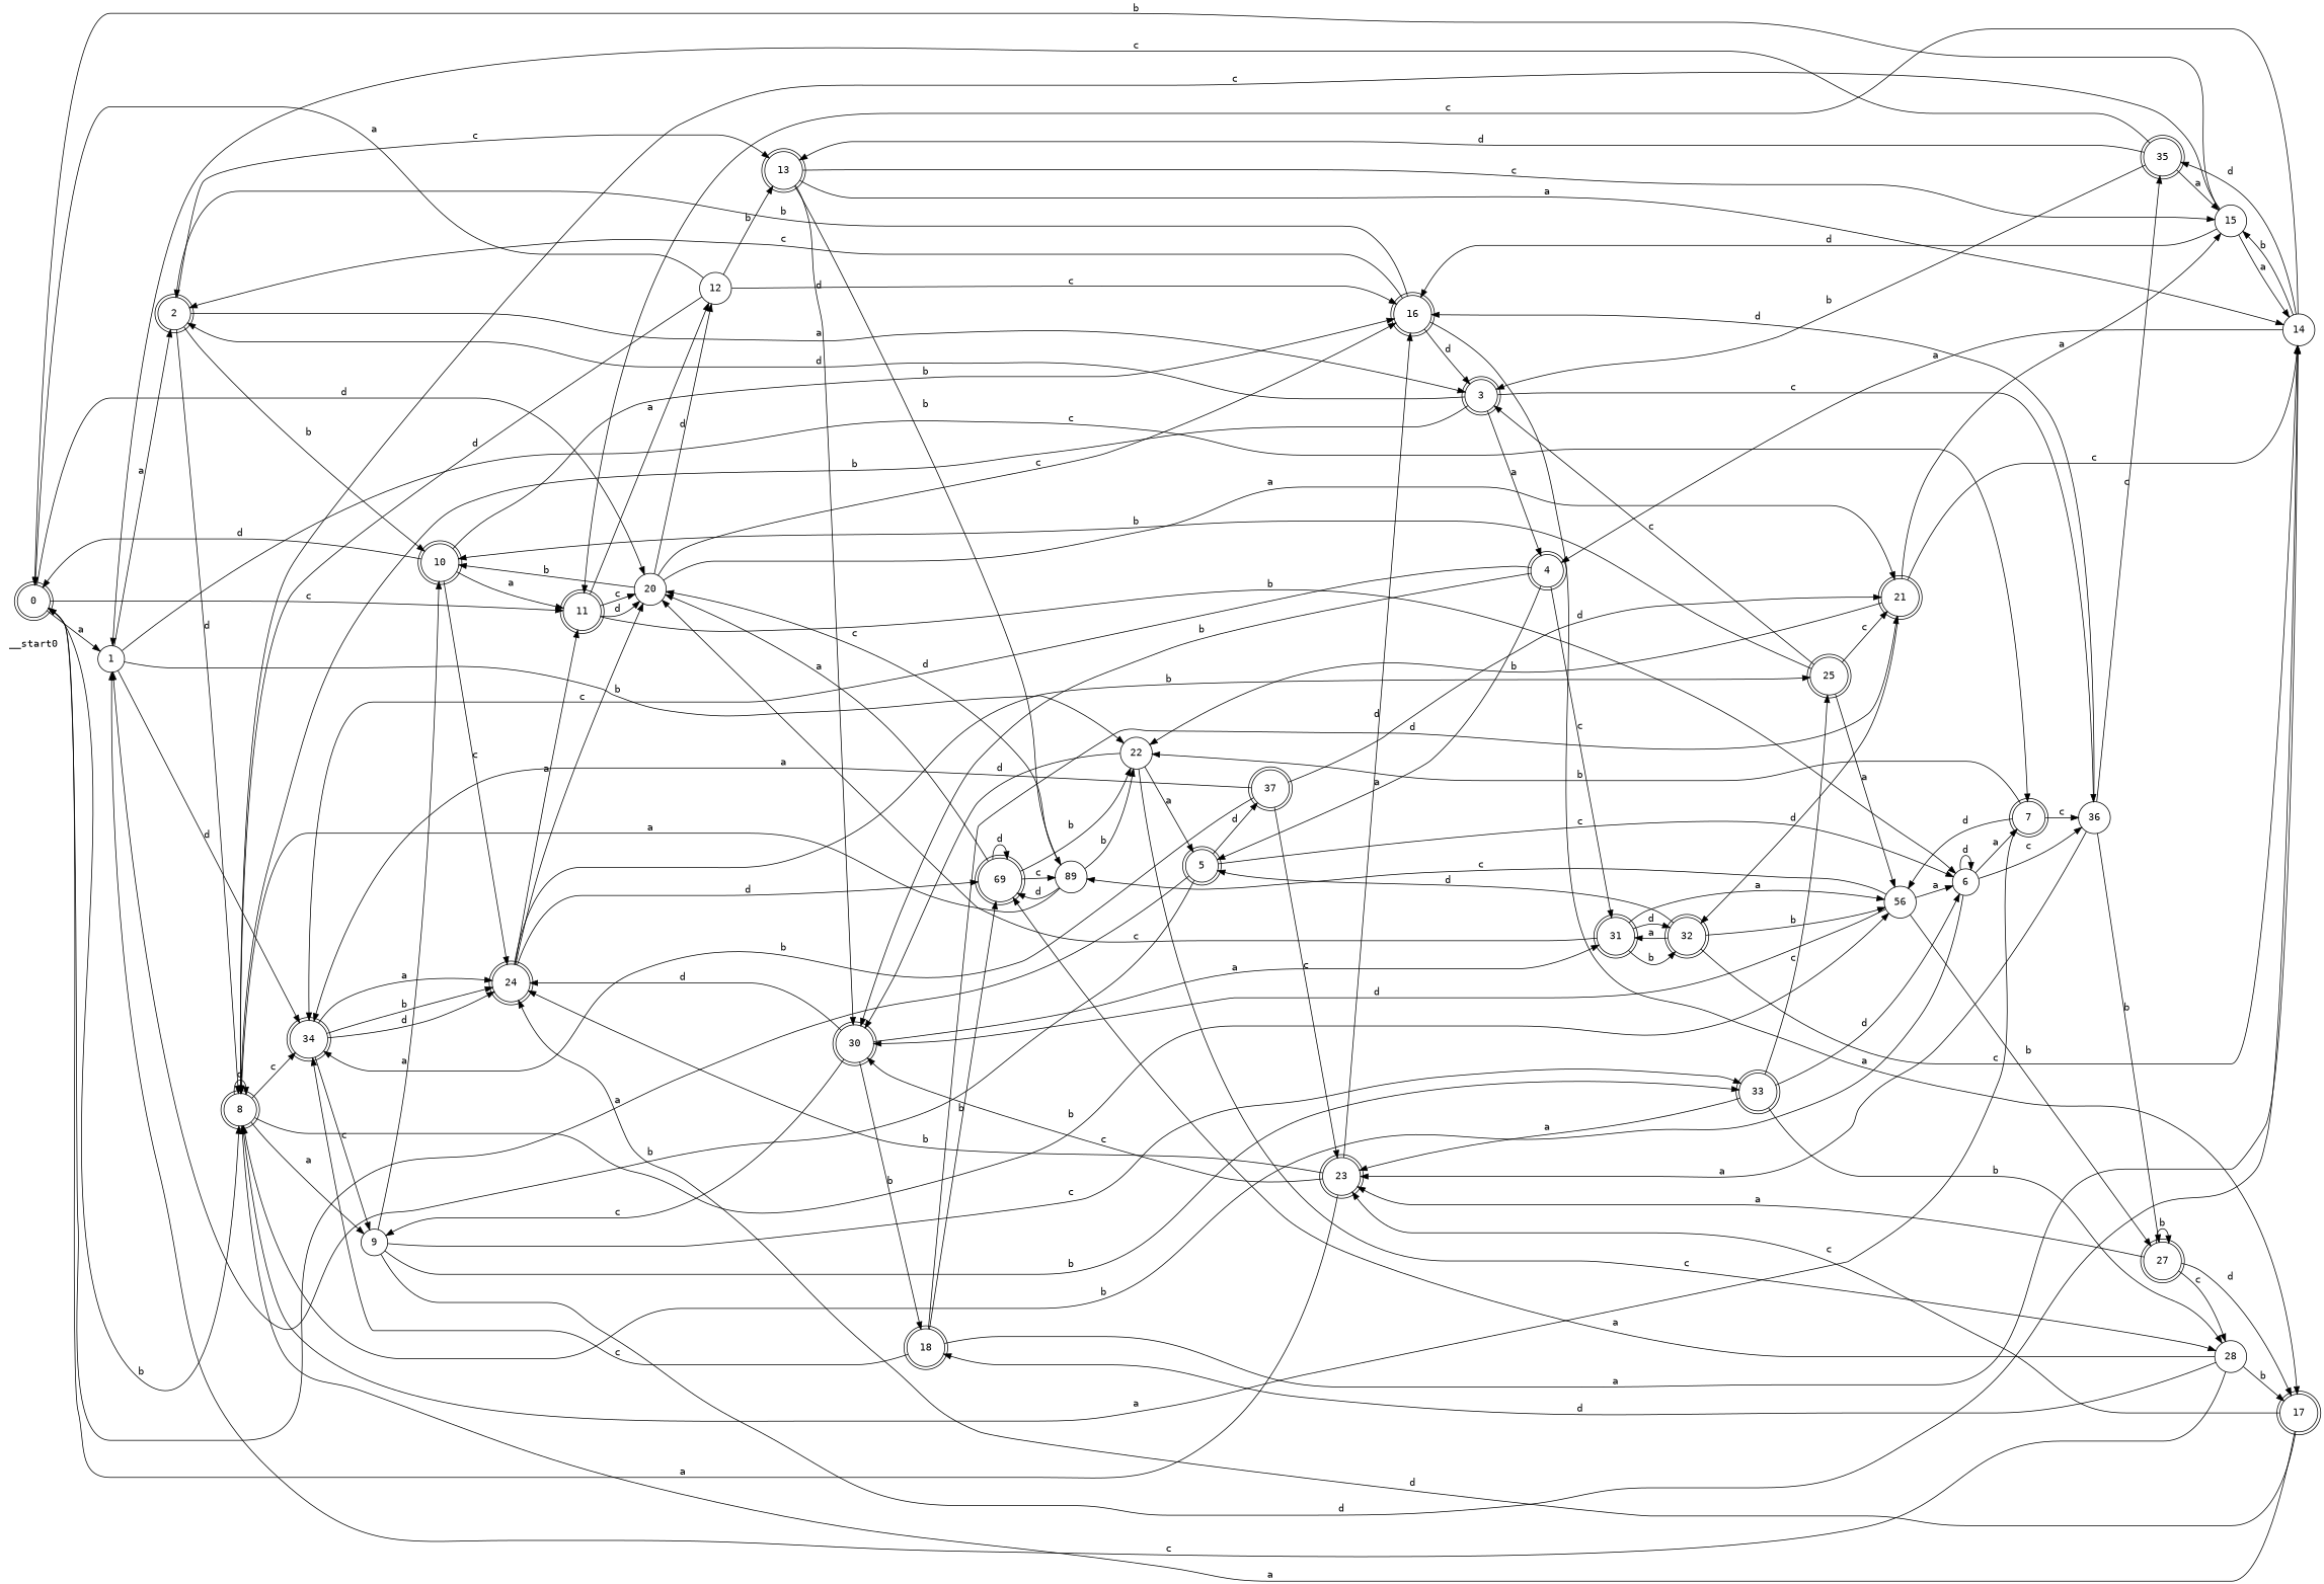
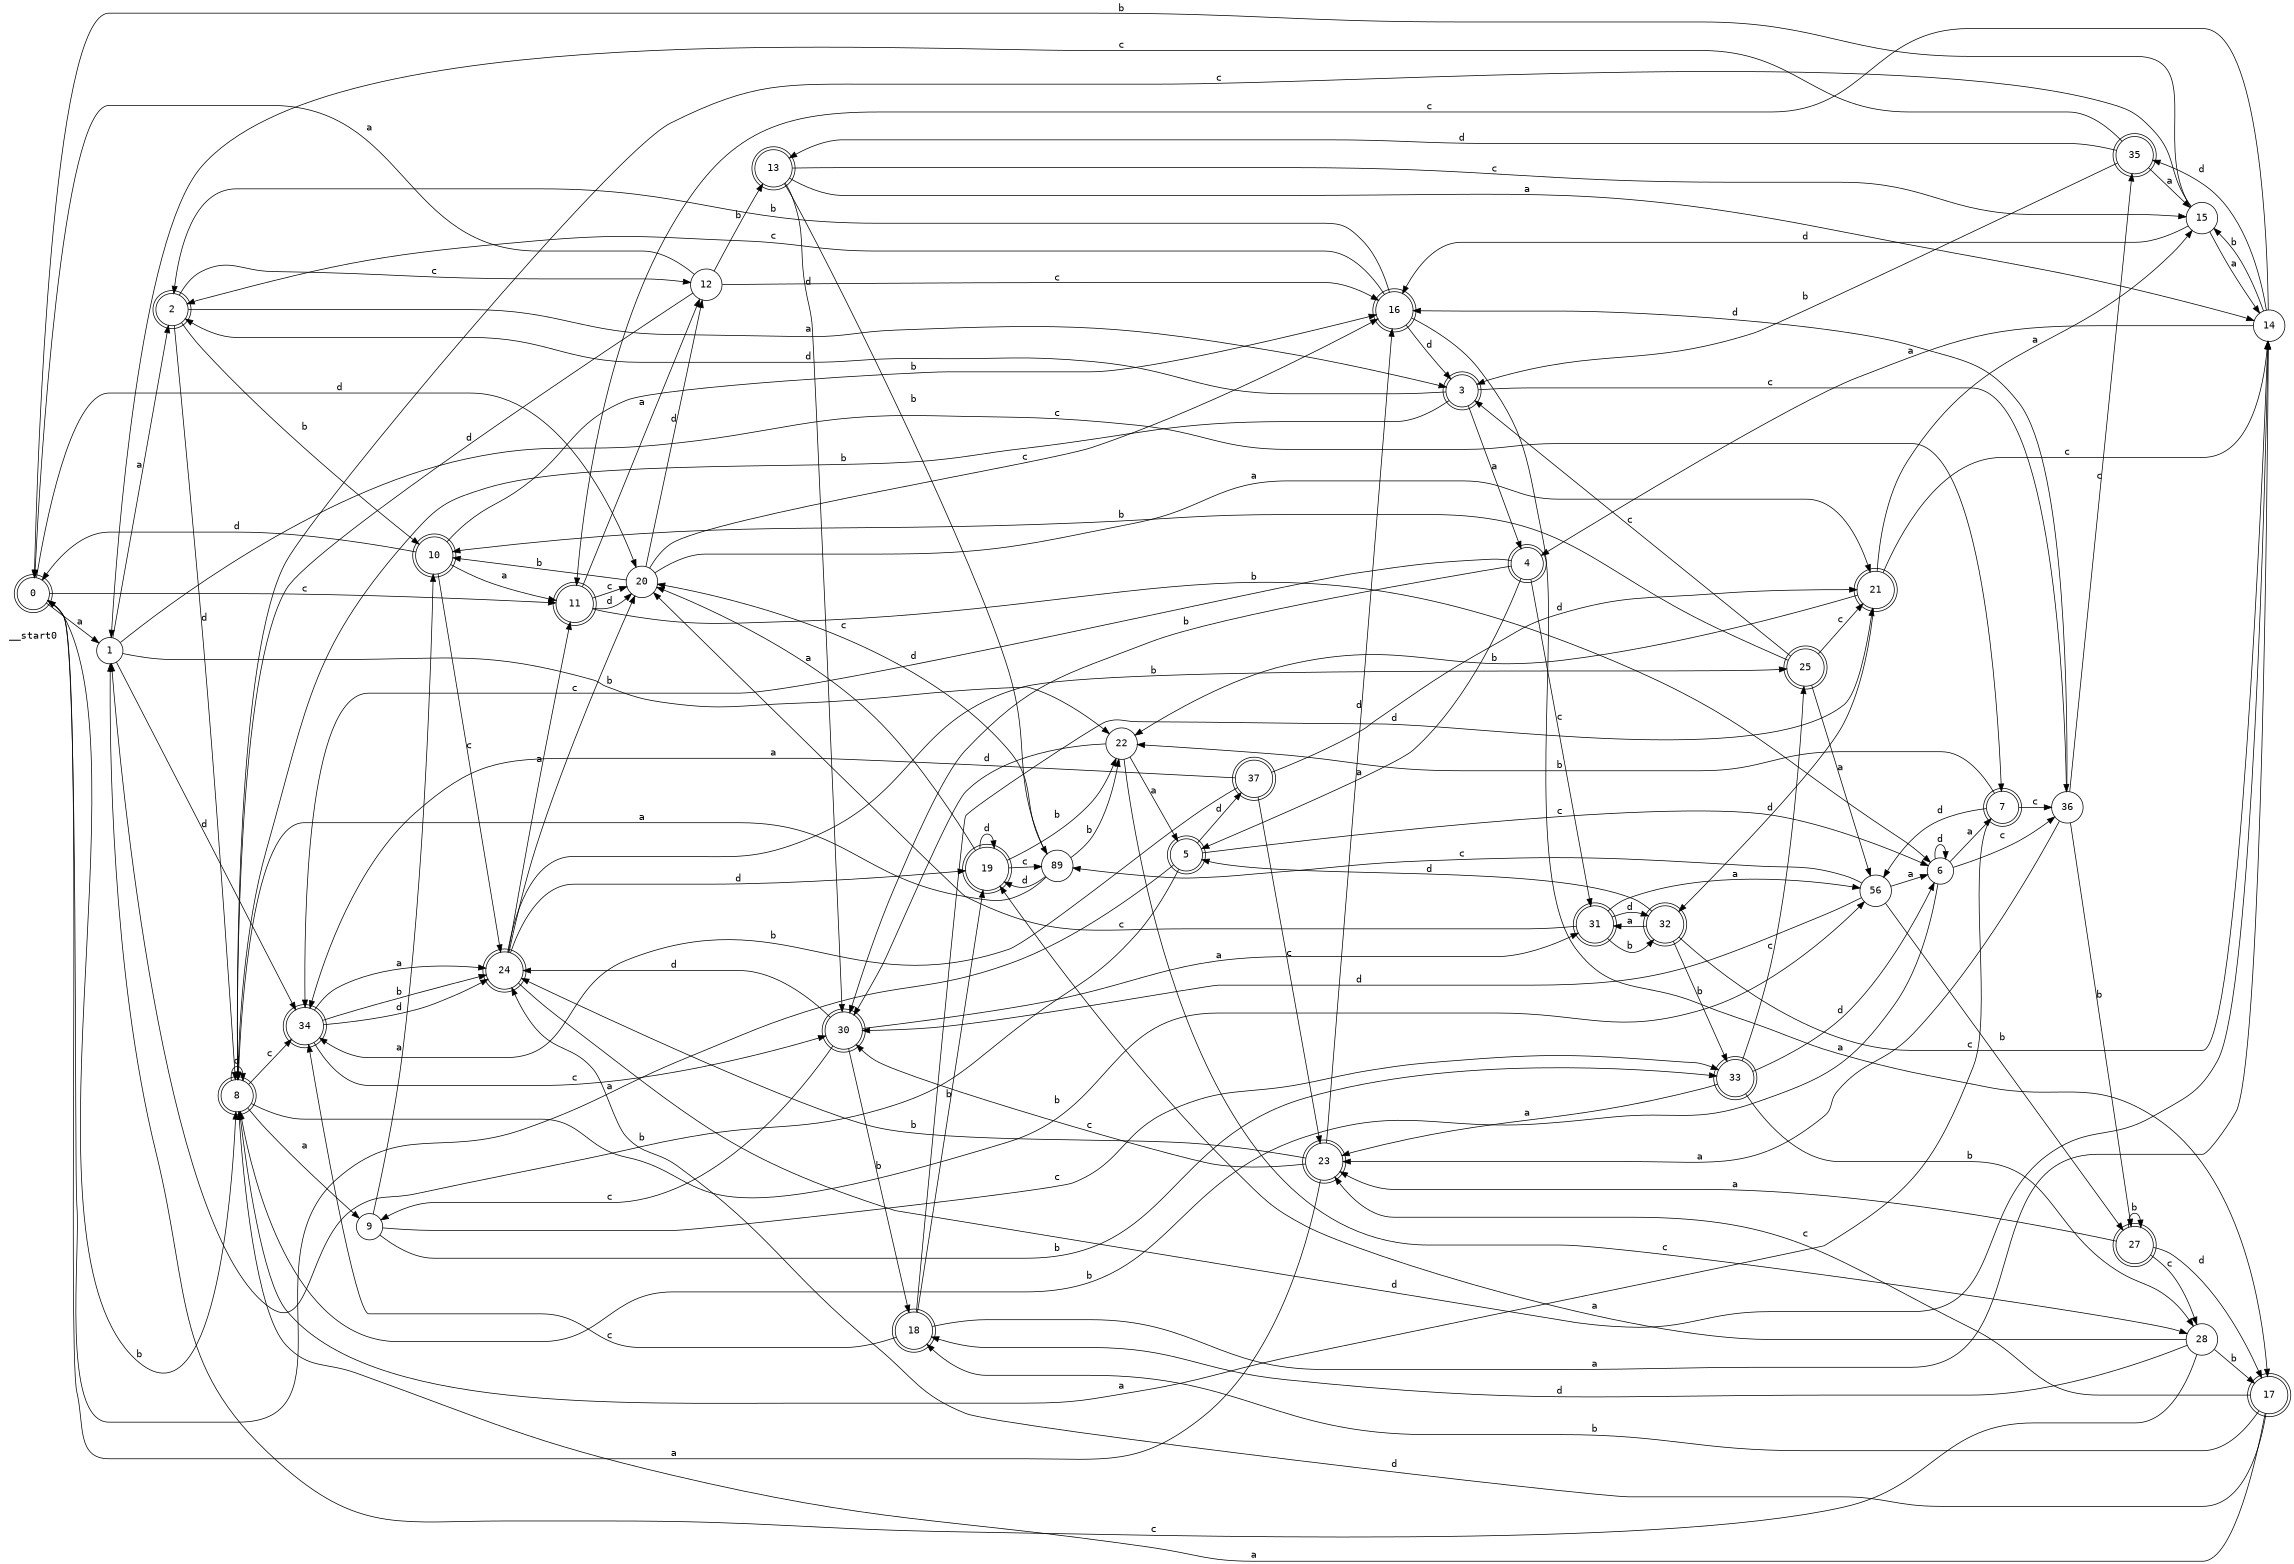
  digraph {
    fontname="DejaVu Sans Mono"
    rankdir=LR
    node [fontname="DejaVu Sans Mono" shape=doublecircle color=black fillcolor=white style="rounded,filled"]
    edge [fontname="DejaVu Sans Mono"]
    __start0 [shape=none color="" fillcolor="" style=""]
    n2 [label=0]
    n3 [label=1 shape=circle style=filled]
    n4 [label=8]
    n5 [label=11]
    n6 [label=20 shape=circle style=filled]
    n7 [label=2]
    n8 [label=7]
    n9 [label=22 shape=circle style=filled]
    n10 [label=34]
    n11 [label=56 shape=circle style=filled]
    n12 [label=9 shape=circle style=filled]
    n13 [label=6 shape=circle style=filled]
    n14 [label=12 shape=circle style=filled]
    n15 [label=10]
    n16 [label=16]
    n17 [label=21]
    n18 [label=3]
    n19 [label=13]
    n20 [label=36 shape=circle style=filled]
    n21 [label=5]
    n22 [label=30]
    n23 [label=28 shape=circle style=filled]
    n24 [label=24]
    n25 [label=4]
    n26 [label=14 shape=circle style=filled]
    n27 [label=15 shape=circle style=filled]
    n28 [label=89 shape=circle style=filled]
    n29 [label=31]
    n30 [label=35]
    n31 [label=23]
    n32 [label=27]
    n33 [label=37]
    n34 [label=18]
    n35 [label=32]
    n36 [label=33]
    n37 [label=25]
    n38 [label=17]
-   n39 [label=69]
+   n39 [label=19]
    n2 -> n3 [label=a]
    n2 -> n4 [label=b]
    n2 -> n5 [label=c]
    n2 -> n6 [label=d]
    n3 -> n7 [label=a]
    n3 -> n8 [label=c]
    n3 -> n9 [label=b]
    n3 -> n10 [label=d]
    n4 -> n4 [label=d]
    n4 -> n10 [label=c]
    n4 -> n11 [label=b]
    n4 -> n12 [label=a]
    n5 -> n6 [label=c]
    n5 -> n6 [label=d]
    n5 -> n13 [label=b]
    n5 -> n14 [label=a]
    n6 -> n14 [label=d]
    n6 -> n15 [label=b]
    n6 -> n16 [label=c]
    n6 -> n17 [label=a]
    n7 -> n4 [label=d]
    n7 -> n15 [label=b]
    n7 -> n18 [label=a]
-   n7 -> n19 [label=c]
+   n7 -> n14 [label=c]
    n8 -> n4 [label=a]
    n8 -> n9 [label=b]
    n8 -> n11 [label=d]
    n8 -> n20 [label=c]
    n9 -> n21 [label=a]
    n9 -> n22 [label=d]
    n9 -> n23 [label=c]
-   n10 -> n12 [label=c]
+   n10 -> n22 [label=c]
    n10 -> n24 [label=a]
    n10 -> n24 [label=b]
    n10 -> n24 [label=d]
    n11 -> n13 [label=a]
    n11 -> n22 [label=d]
    n11 -> n28 [label=c]
    n11 -> n32 [label=b]
    n12 -> n15 [label=a]
-   n12 -> n26 [label=d]
+   n24 -> n26 [label=d]
    n12 -> n36 [label=b]
    n12 -> n36 [label=c]
    n13 -> n4 [label=b]
    n13 -> n8 [label=a]
    n13 -> n13 [label=d]
    n13 -> n20 [label=c]
    n14 -> n2 [label=a]
    n14 -> n4 [label=d]
    n14 -> n16 [label=c]
    n14 -> n19 [label=b]
    n15 -> n2 [label=d]
    n15 -> n5 [label=a]
    n15 -> n16 [label=b]
    n15 -> n24 [label=c]
    n16 -> n7 [label=b]
    n16 -> n7 [label=c]
    n16 -> n18 [label=d]
    n16 -> n38 [label=a]
    n17 -> n9 [label=b]
    n17 -> n26 [label=c]
    n17 -> n27 [label=a]
    n17 -> n35 [label=d]
    n18 -> n4 [label=b]
    n18 -> n7 [label=d]
    n18 -> n20 [label=c]
    n18 -> n25 [label=a]
    n19 -> n22 [label=d]
    n19 -> n26 [label=a]
    n19 -> n27 [label=c]
    n19 -> n28 [label=b]
    n20 -> n16 [label=d]
    n20 -> n30 [label=c]
    n20 -> n31 [label=a]
    n20 -> n32 [label=b]
    n21 -> n2 [label=a]
    n21 -> n3 [label=b]
    n21 -> n13 [label=c]
    n21 -> n33 [label=d]
    n22 -> n12 [label=c]
    n22 -> n24 [label=d]
    n22 -> n29 [label=a]
    n22 -> n34 [label=b]
    n23 -> n3 [label=c]
    n23 -> n34 [label=d]
    n23 -> n38 [label=b]
    n23 -> n39 [label=a]
    n24 -> n5 [label=a]
    n24 -> n6 [label=c]
    n24 -> n37 [label=b]
    n24 -> n39 [label=d]
    n25 -> n10 [label=d]
    n25 -> n21 [label=a]
    n25 -> n22 [label=b]
    n25 -> n29 [label=c]
    n26 -> n5 [label=c]
    n26 -> n25 [label=a]
    n26 -> n27 [label=b]
    n26 -> n30 [label=d]
    n27 -> n2 [label=b]
    n27 -> n4 [label=c]
    n27 -> n16 [label=d]
    n27 -> n26 [label=a]
    n28 -> n4 [label=a]
    n28 -> n6 [label=c]
    n28 -> n9 [label=b]
    n28 -> n39 [label=d]
    n29 -> n6 [label=c]
    n29 -> n11 [label=a]
    n29 -> n35 [label=b]
    n29 -> n35 [label=d]
    n30 -> n3 [label=c]
    n30 -> n18 [label=b]
    n30 -> n19 [label=d]
    n30 -> n27 [label=a]
    n31 -> n2 [label=a]
    n31 -> n16 [label=d]
    n31 -> n22 [label=c]
    n31 -> n24 [label=b]
    n32 -> n23 [label=c]
    n32 -> n31 [label=a]
    n32 -> n32 [label=b]
    n32 -> n38 [label=d]
    n33 -> n10 [label=a]
    n33 -> n10 [label=b]
    n33 -> n17 [label=d]
    n33 -> n31 [label=c]
    n34 -> n10 [label=c]
    n34 -> n17 [label=d]
    n34 -> n26 [label=a]
    n34 -> n39 [label=b]
    n35 -> n21 [label=d]
    n35 -> n26 [label=c]
    n35 -> n29 [label=a]
-   n35 -> n11 [label=b]
+   n35 -> n36 [label=b]
    n36 -> n13 [label=d]
    n36 -> n23 [label=b]
    n36 -> n31 [label=a]
    n36 -> n37 [label=c]
    n37 -> n11 [label=a]
    n37 -> n15 [label=b]
    n37 -> n17 [label=c]
    n37 -> n18 [label=c]
    n38 -> n4 [label=a]
    n38 -> n24 [label=d]
    n38 -> n31 [label=c]
+   n38 -> n34 [label=b]
    n39 -> n6 [label=a]
    n39 -> n9 [label=b]
    n39 -> n28 [label=c]
    n39 -> n39 [label=d]
  }
